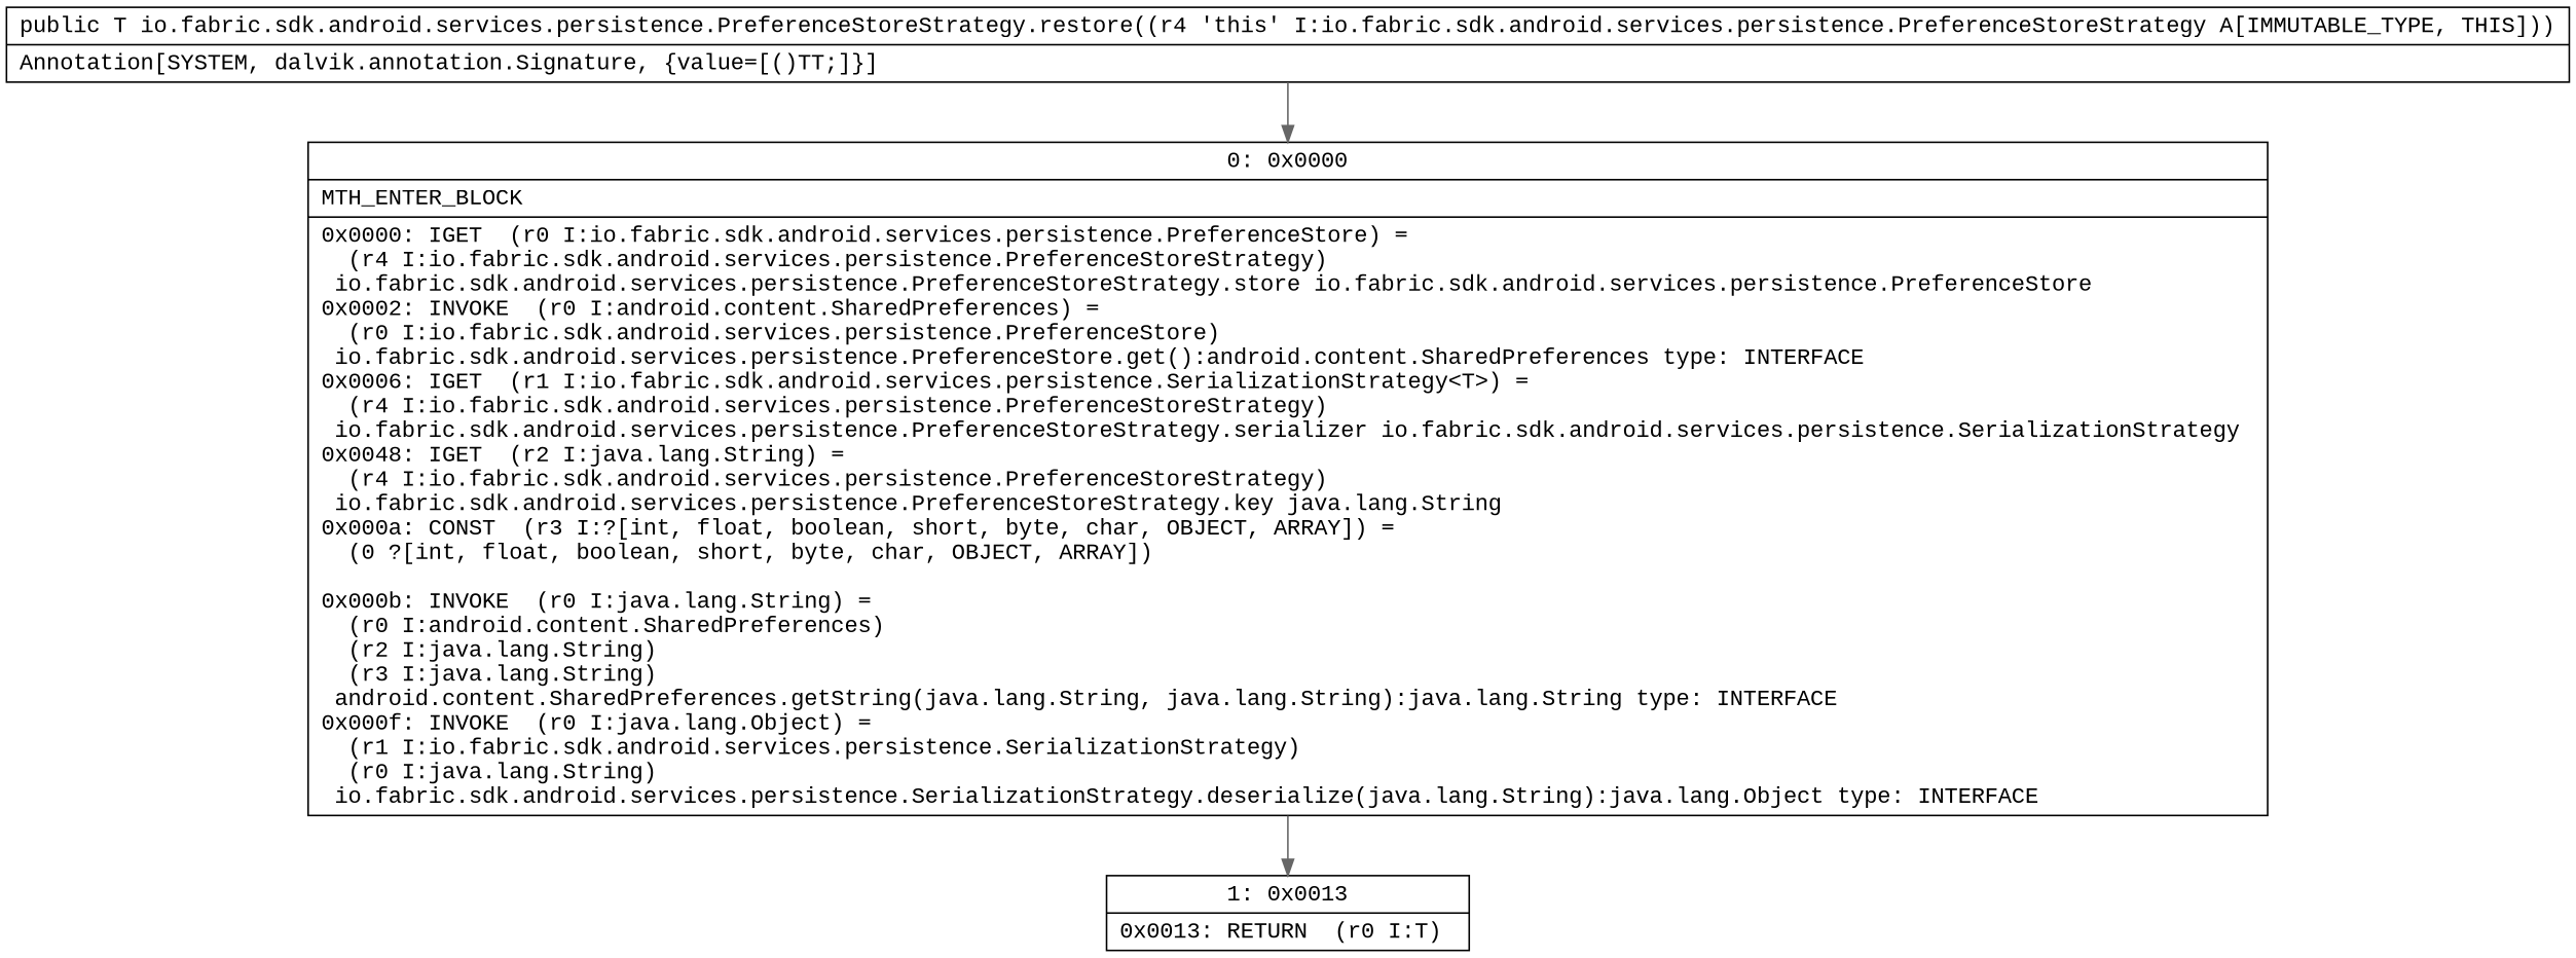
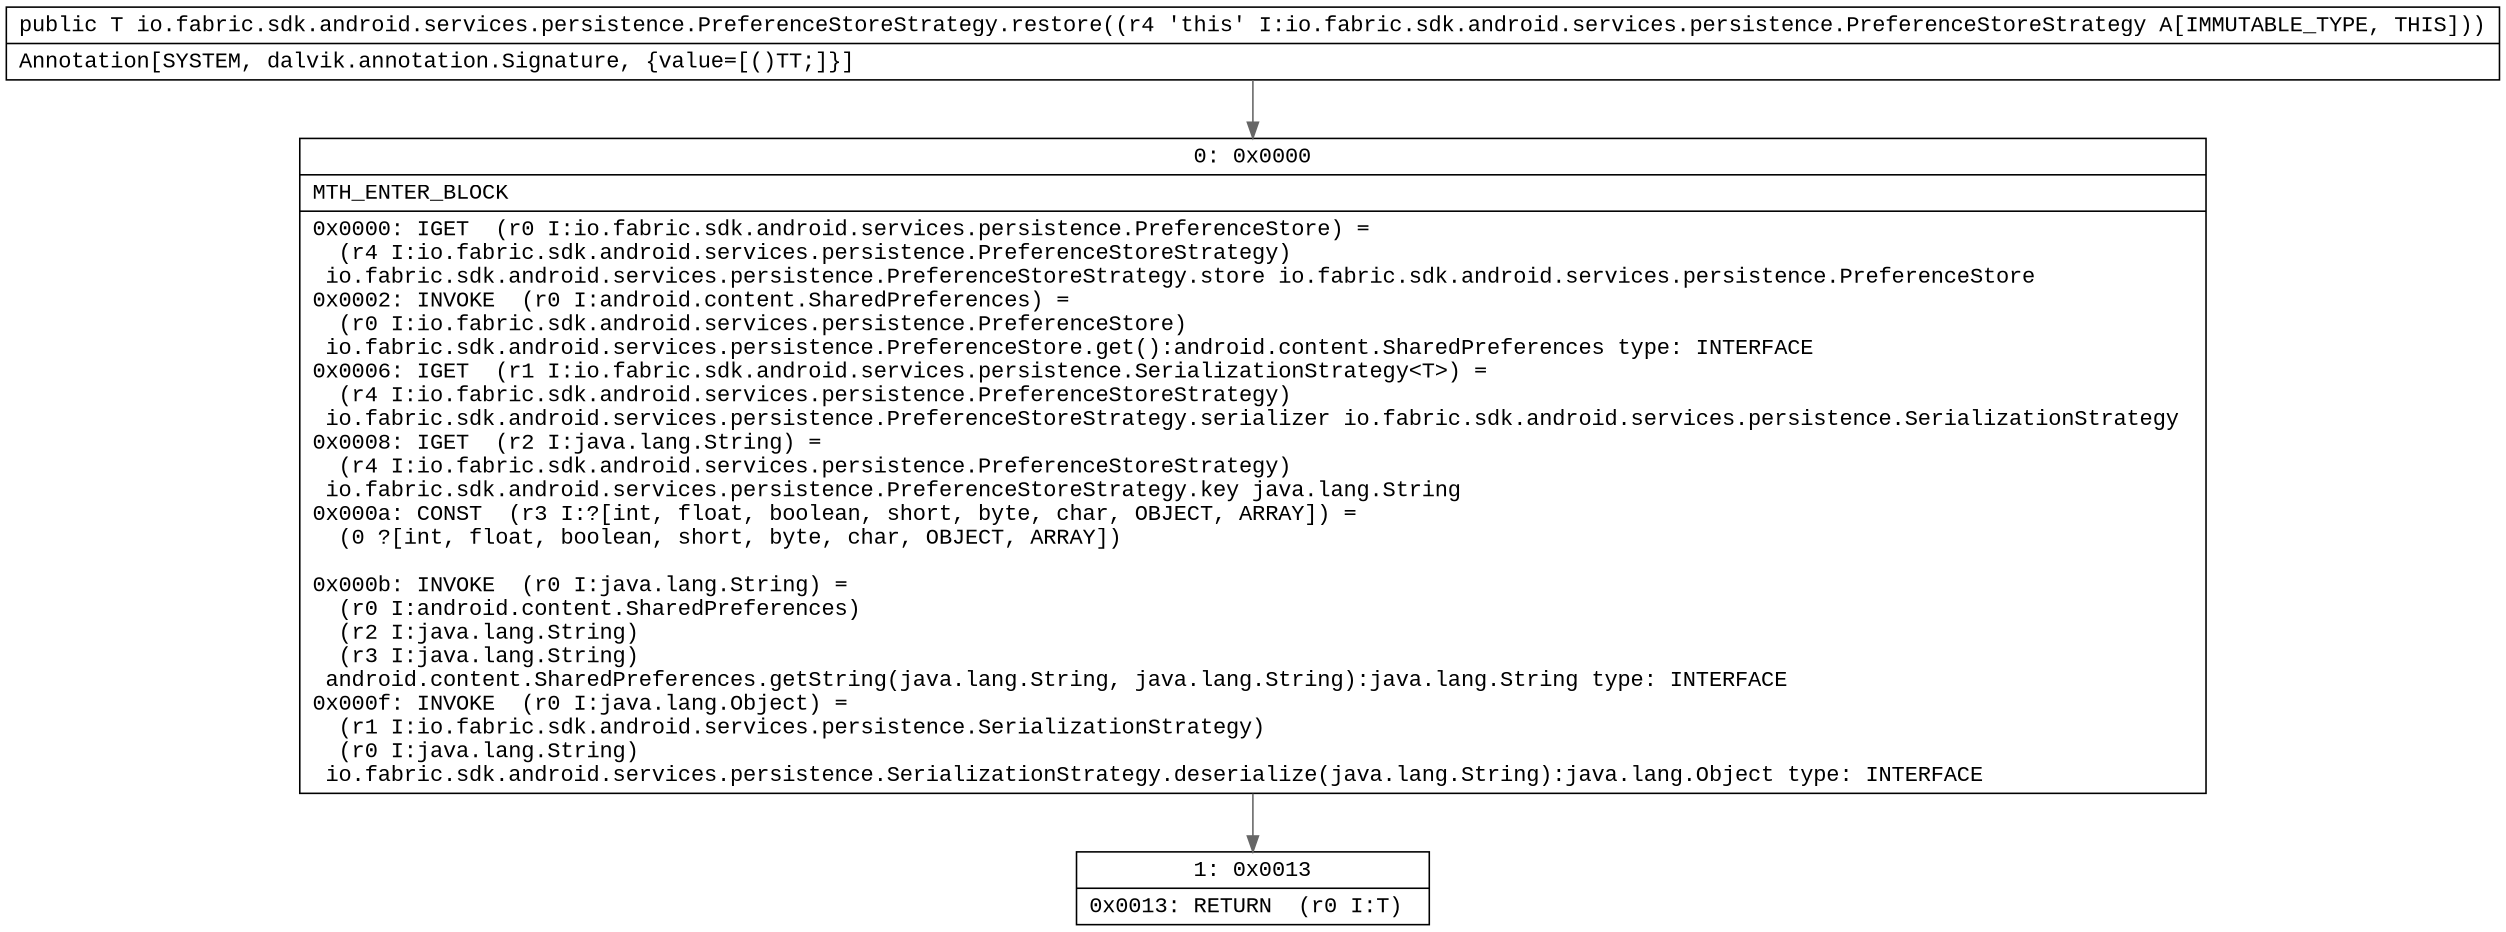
  digraph {
    fontname="Liberation Mono"
    node [shape=record fontname="Liberation Mono"]
    edge [color=gray40 fontname="Liberation Mono"]
-   n1 [label="{0\:\ 0x0000|MTH_ENTER_BLOCK\l|0x0000: IGET  (r0 I:io.fabric.sdk.android.services.persistence.PreferenceStore) = \l  (r4 I:io.fabric.sdk.android.services.persistence.PreferenceStoreStrategy)\l io.fabric.sdk.android.services.persistence.PreferenceStoreStrategy.store io.fabric.sdk.android.services.persistence.PreferenceStore \l0x0002: INVOKE  (r0 I:android.content.SharedPreferences) = \l  (r0 I:io.fabric.sdk.android.services.persistence.PreferenceStore)\l io.fabric.sdk.android.services.persistence.PreferenceStore.get():android.content.SharedPreferences type: INTERFACE \l0x0006: IGET  (r1 I:io.fabric.sdk.android.services.persistence.SerializationStrategy\<T\>) = \l  (r4 I:io.fabric.sdk.android.services.persistence.PreferenceStoreStrategy)\l io.fabric.sdk.android.services.persistence.PreferenceStoreStrategy.serializer io.fabric.sdk.android.services.persistence.SerializationStrategy \l0x0048: IGET  (r2 I:java.lang.String) = \l  (r4 I:io.fabric.sdk.android.services.persistence.PreferenceStoreStrategy)\l io.fabric.sdk.android.services.persistence.PreferenceStoreStrategy.key java.lang.String \l0x000a: CONST  (r3 I:?[int, float, boolean, short, byte, char, OBJECT, ARRAY]) = \l  (0 ?[int, float, boolean, short, byte, char, OBJECT, ARRAY])\l \l0x000b: INVOKE  (r0 I:java.lang.String) = \l  (r0 I:android.content.SharedPreferences)\l  (r2 I:java.lang.String)\l  (r3 I:java.lang.String)\l android.content.SharedPreferences.getString(java.lang.String, java.lang.String):java.lang.String type: INTERFACE \l0x000f: INVOKE  (r0 I:java.lang.Object) = \l  (r1 I:io.fabric.sdk.android.services.persistence.SerializationStrategy)\l  (r0 I:java.lang.String)\l io.fabric.sdk.android.services.persistence.SerializationStrategy.deserialize(java.lang.String):java.lang.Object type: INTERFACE \l}"]
+   n1 [label="{0\:\ 0x0000|MTH_ENTER_BLOCK\l|0x0000: IGET  (r0 I:io.fabric.sdk.android.services.persistence.PreferenceStore) = \l  (r4 I:io.fabric.sdk.android.services.persistence.PreferenceStoreStrategy)\l io.fabric.sdk.android.services.persistence.PreferenceStoreStrategy.store io.fabric.sdk.android.services.persistence.PreferenceStore \l0x0002: INVOKE  (r0 I:android.content.SharedPreferences) = \l  (r0 I:io.fabric.sdk.android.services.persistence.PreferenceStore)\l io.fabric.sdk.android.services.persistence.PreferenceStore.get():android.content.SharedPreferences type: INTERFACE \l0x0006: IGET  (r1 I:io.fabric.sdk.android.services.persistence.SerializationStrategy\<T\>) = \l  (r4 I:io.fabric.sdk.android.services.persistence.PreferenceStoreStrategy)\l io.fabric.sdk.android.services.persistence.PreferenceStoreStrategy.serializer io.fabric.sdk.android.services.persistence.SerializationStrategy \l0x0008: IGET  (r2 I:java.lang.String) = \l  (r4 I:io.fabric.sdk.android.services.persistence.PreferenceStoreStrategy)\l io.fabric.sdk.android.services.persistence.PreferenceStoreStrategy.key java.lang.String \l0x000a: CONST  (r3 I:?[int, float, boolean, short, byte, char, OBJECT, ARRAY]) = \l  (0 ?[int, float, boolean, short, byte, char, OBJECT, ARRAY])\l \l0x000b: INVOKE  (r0 I:java.lang.String) = \l  (r0 I:android.content.SharedPreferences)\l  (r2 I:java.lang.String)\l  (r3 I:java.lang.String)\l android.content.SharedPreferences.getString(java.lang.String, java.lang.String):java.lang.String type: INTERFACE \l0x000f: INVOKE  (r0 I:java.lang.Object) = \l  (r1 I:io.fabric.sdk.android.services.persistence.SerializationStrategy)\l  (r0 I:java.lang.String)\l io.fabric.sdk.android.services.persistence.SerializationStrategy.deserialize(java.lang.String):java.lang.Object type: INTERFACE \l}"]
    n2 [label="{1\:\ 0x0013|0x0013: RETURN  (r0 I:T) \l}"]
    n3 [label="{public T io.fabric.sdk.android.services.persistence.PreferenceStoreStrategy.restore((r4 'this' I:io.fabric.sdk.android.services.persistence.PreferenceStoreStrategy A[IMMUTABLE_TYPE, THIS]))  | Annotation[SYSTEM, dalvik.annotation.Signature, \{value=[()TT;]\}]\l}"]
    n1 -> n2
    n3 -> n1
  }
